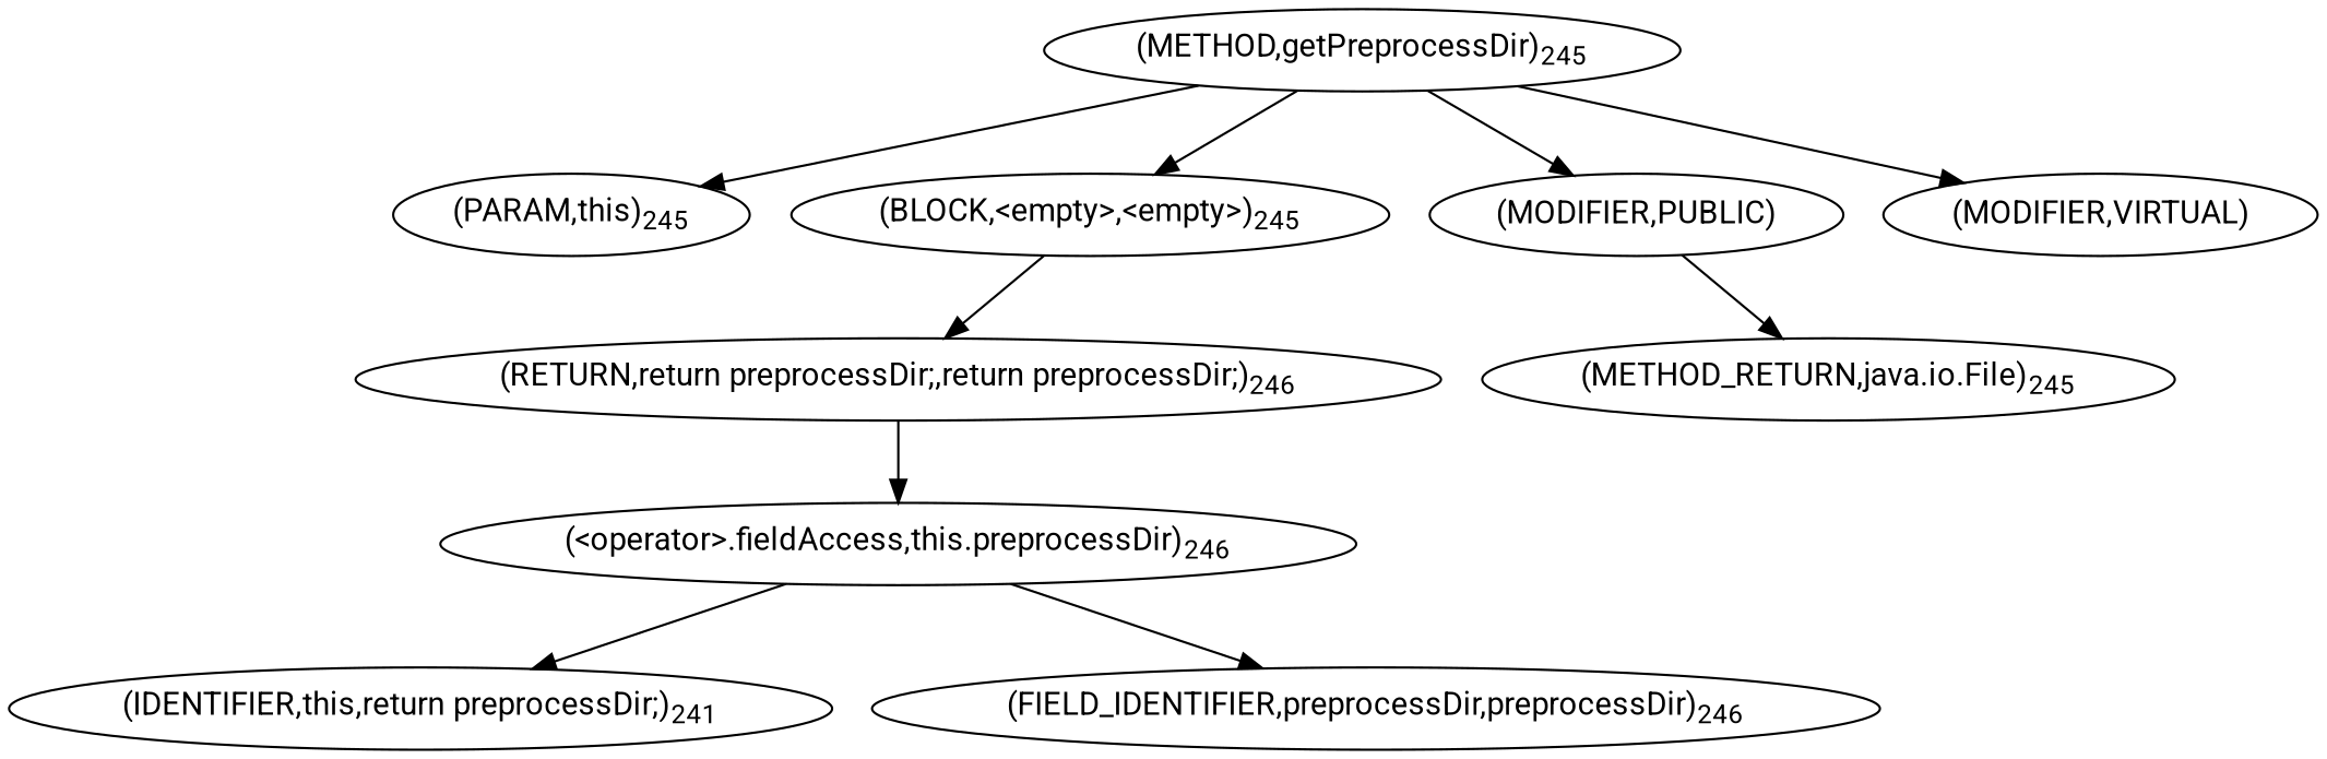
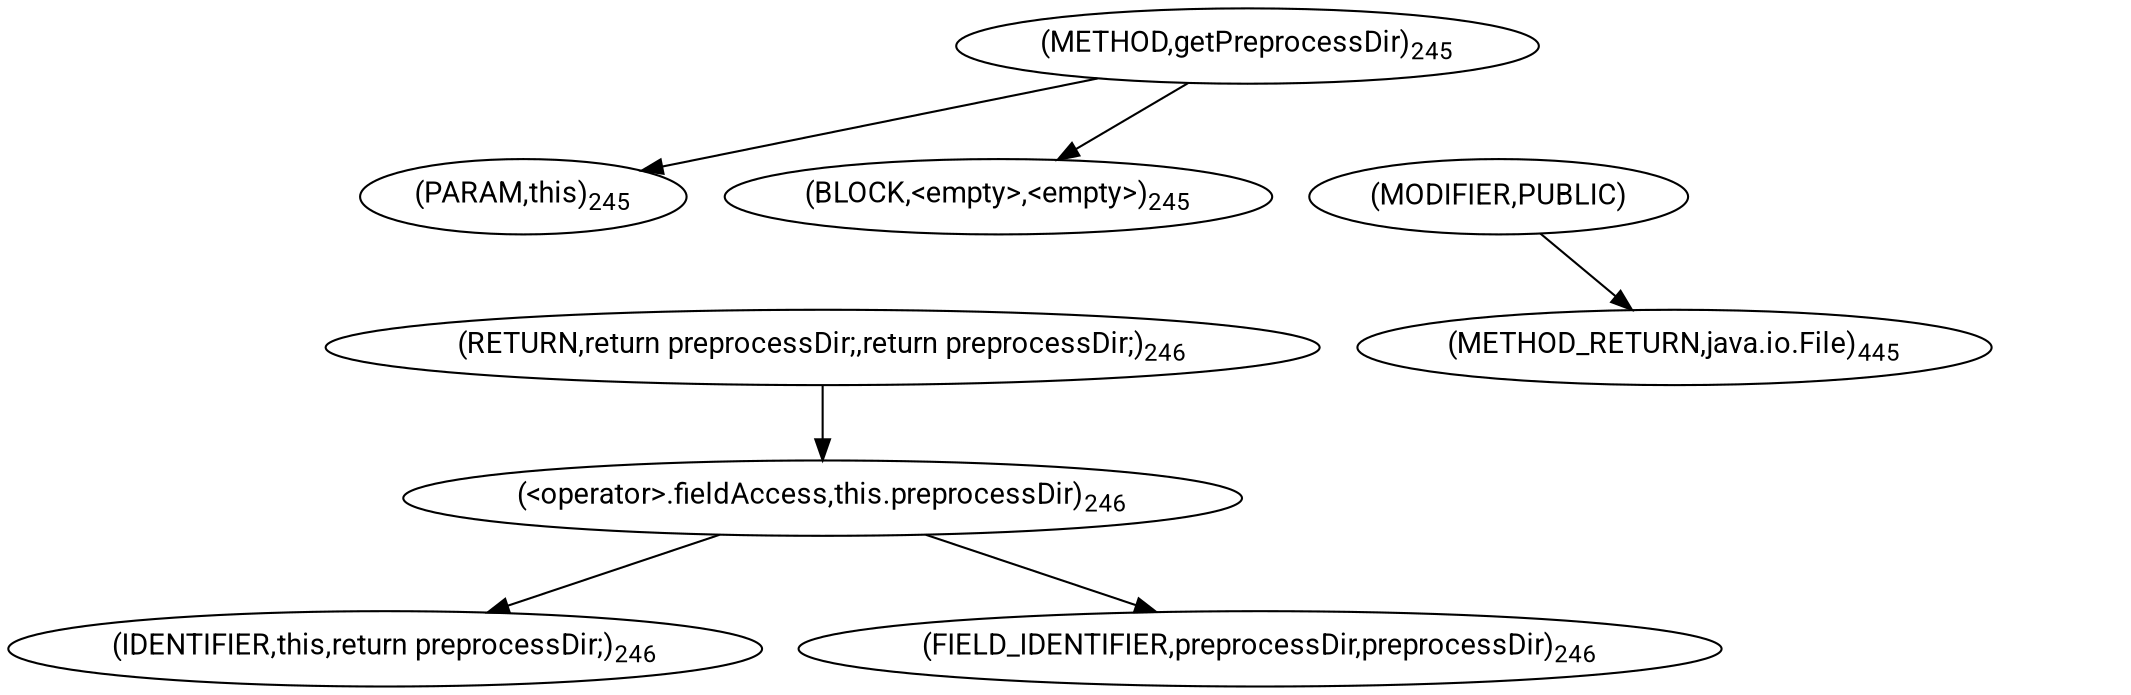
  digraph {
    fontname=Roboto
    node [fontname=Roboto]
    edge [fontname=Roboto]
    n1 [label=<(METHOD,getPreprocessDir)<SUB>245</SUB>>]
    n2 [label=<(PARAM,this)<SUB>245</SUB>>]
    n3 [label=<(BLOCK,&lt;empty&gt;,&lt;empty&gt;)<SUB>245</SUB>>]
    n4 [label=<(MODIFIER,PUBLIC)>]
-   n5 [label=<(MODIFIER,VIRTUAL)>]
    n6 [label=<(RETURN,return preprocessDir;,return preprocessDir;)<SUB>246</SUB>>]
-   n7 [label=<(METHOD_RETURN,java.io.File)<SUB>245</SUB>>]
+   n7 [label=<(METHOD_RETURN,java.io.File)<SUB>445</SUB>>]
    n8 [label=<(&lt;operator&gt;.fieldAccess,this.preprocessDir)<SUB>246</SUB>>]
-   n9 [label=<(IDENTIFIER,this,return preprocessDir;)<SUB>241</SUB>>]
+   n9 [label=<(IDENTIFIER,this,return preprocessDir;)<SUB>246</SUB>>]
    n10 [label=<(FIELD_IDENTIFIER,preprocessDir,preprocessDir)<SUB>246</SUB>>]
    n1 -> n2
    n1 -> n3
-   n1 -> n4
-   n1 -> n5
-   n3 -> n6
    n4 -> n7
    n6 -> n8
    n8 -> n9
    n8 -> n10
  }
